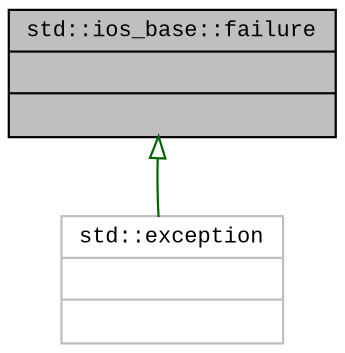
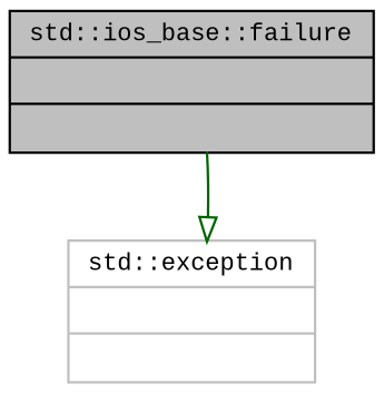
  digraph {
    fontname="Liberation Mono"
    node [fontname="Liberation Mono" fontsize=10 shape=record style=filled]
    n1 [color=black fillcolor=grey75 fontcolor=black height=0.2 label="{std::ios_base::failure\n||}" width=0.4]
    n2 [color=grey75 fillcolor=white height=0.2 label="{std::exception\n||}" width=0.4]
-   n1 -> n2 [arrowtail=onormal color=darkgreen dir=back fontname="Liberation Mono" fontsize=10 labelfontname=Helvetica labelfontsize=10 style=solid]
+   n2 -> n1 [arrowtail=onormal color=darkgreen dir=back fontname="Liberation Mono" fontsize=10 labelfontname=Helvetica labelfontsize=10 style=solid]
  }
